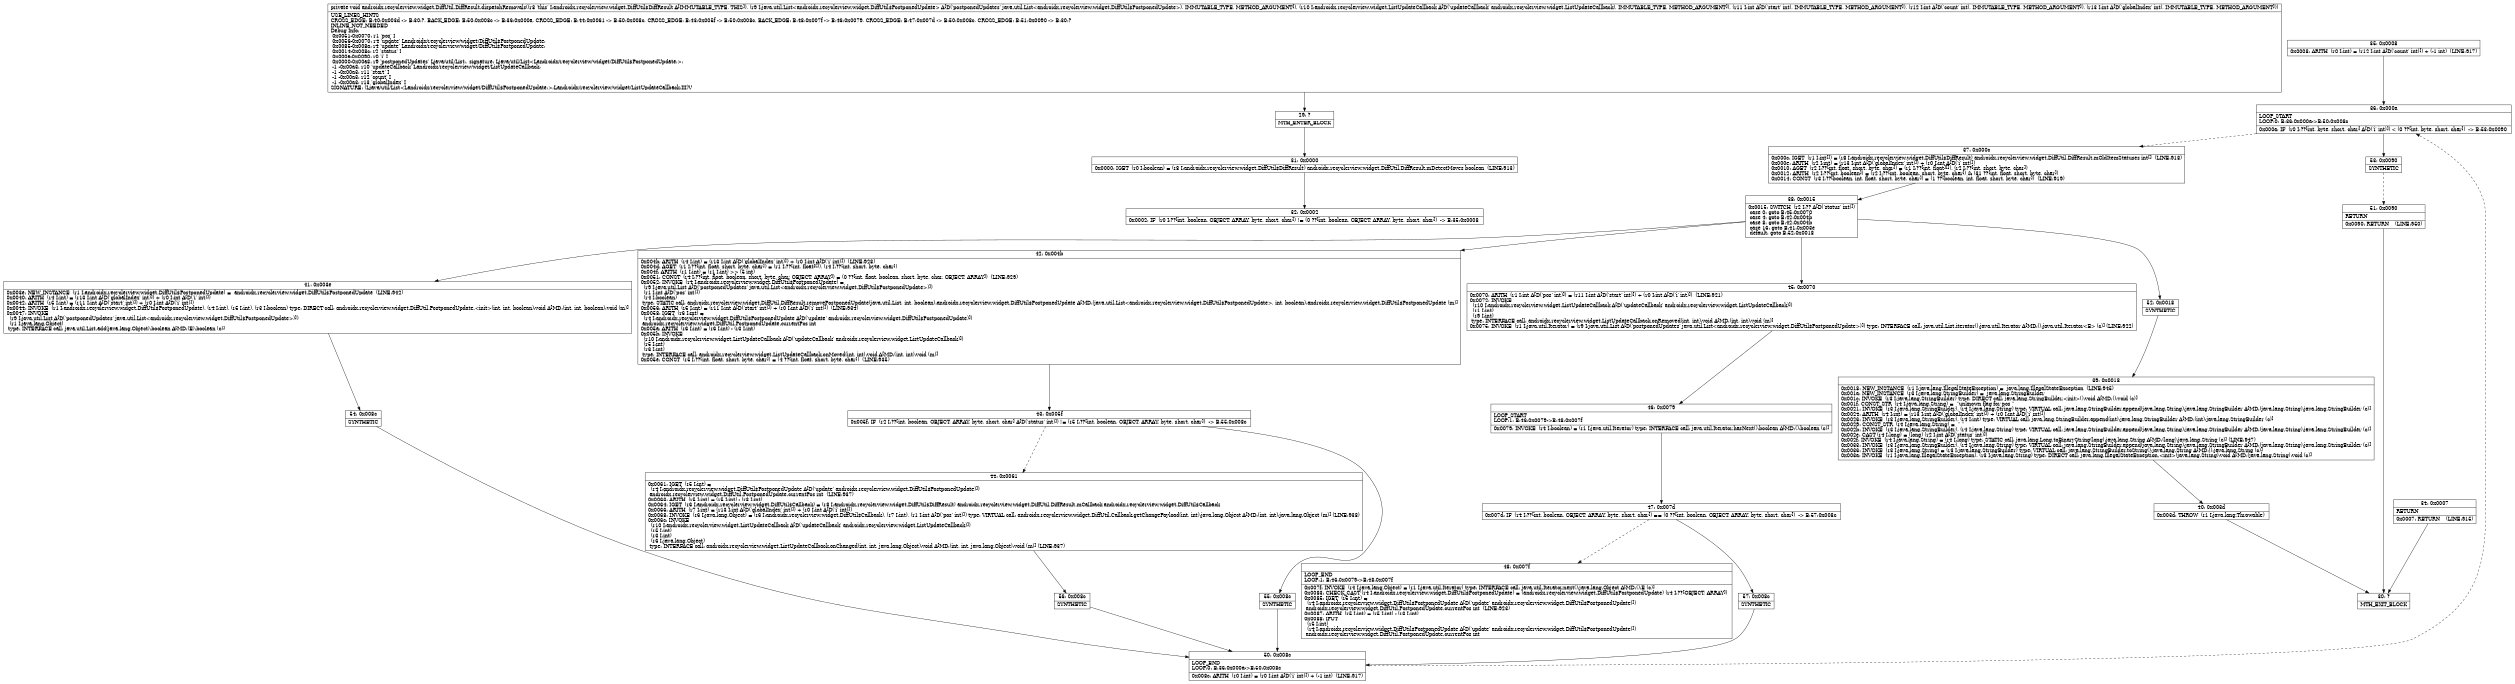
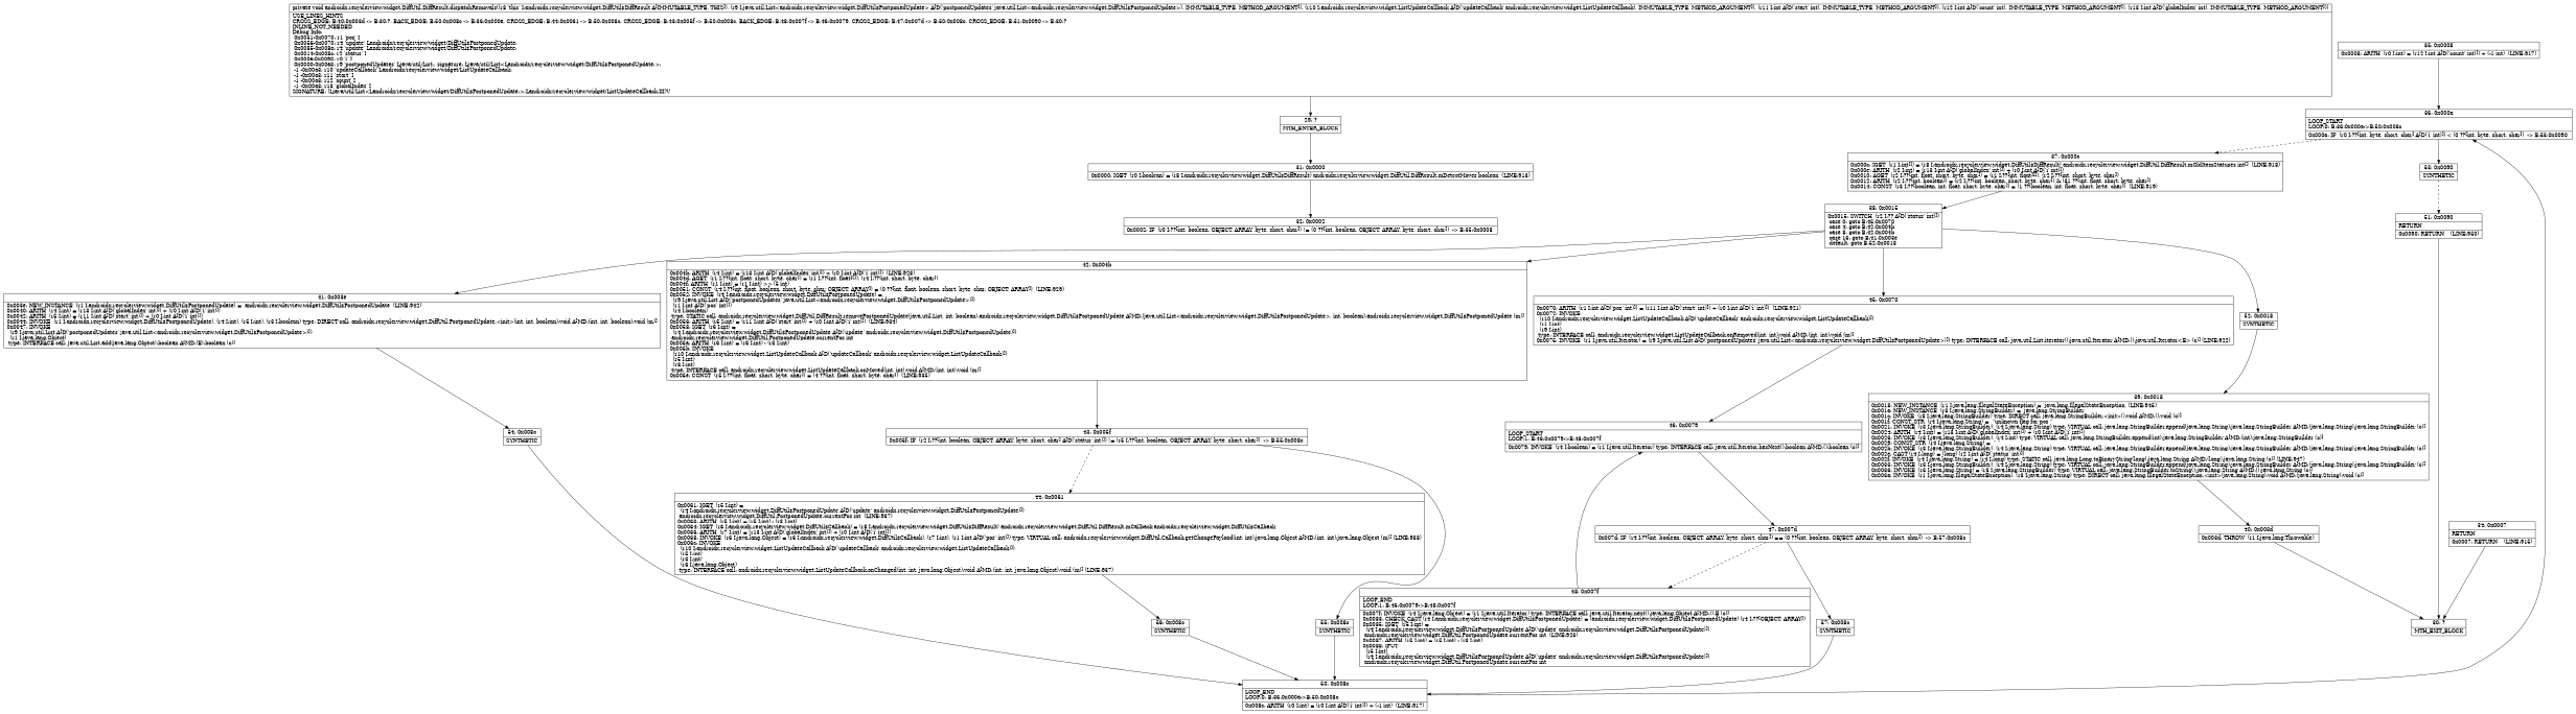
  digraph {
    node [shape=record]
    n1 [label="{29\:\ ?|MTH_ENTER_BLOCK\l}"]
    n2 [label="{31\:\ 0x0000|0x0000: IGET  (r0 I:boolean) = (r8 I:androidx.recyclerview.widget.DiffUtil$DiffResult) androidx.recyclerview.widget.DiffUtil.DiffResult.mDetectMoves boolean  (LINE:913)\l}"]
    n3 [label="{32\:\ 0x0002|0x0002: IF  (r0 I:??[int, boolean, OBJECT, ARRAY, byte, short, char]) != (0 ??[int, boolean, OBJECT, ARRAY, byte, short, char])  \-\> B:35:0x0008 \l}"]
    n4 [label="{35\:\ 0x0008|0x0008: ARITH  (r0 I:int) = (r12 I:int A[D('count' int)]) + (\-1 int)  (LINE:917)\l}"]
    n5 [label="{36\:\ 0x000a|LOOP_START\lLOOP:0: B:36:0x000a\-\>B:50:0x008c\l|0x000a: IF  (r0 I:??[int, byte, short, char] A[D('i' int)]) \< (0 ??[int, byte, short, char])  \-\> B:53:0x0090 \l}"]
    n6 [label="{34\:\ 0x0007|RETURN\l|0x0007: RETURN    (LINE:915)\l}"]
    n7 [label="{30\:\ ?|MTH_EXIT_BLOCK\l}"]
    n8 [label="{37\:\ 0x000c|0x000c: IGET  (r1 I:int[]) = (r8 I:androidx.recyclerview.widget.DiffUtil$DiffResult) androidx.recyclerview.widget.DiffUtil.DiffResult.mOldItemStatuses int[]  (LINE:918)\l0x000e: ARITH  (r2 I:int) = (r13 I:int A[D('globalIndex' int)]) + (r0 I:int A[D('i' int)]) \l0x0010: AGET  (r2 I:??[int, float, short, byte, char]) = (r1 I:??[int, float][]), (r2 I:??[int, short, byte, char]) \l0x0012: ARITH  (r2 I:??[int, boolean]) = (r2 I:??[int, boolean, short, byte, char]) & (31 ??[int, float, short, byte, char]) \l0x0014: CONST  (r3 I:??[boolean, int, float, short, byte, char]) = (1 ??[boolean, int, float, short, byte, char])  (LINE:919)\l}"]
    n9 [label="{53\:\ 0x0090|SYNTHETIC\l}"]
    n10 [label="{38\:\ 0x0015|0x0015: SWITCH  (r2 I:?? A[D('status' int)])\l case 0: goto B:45:0x0070\l case 4: goto B:42:0x004b\l case 8: goto B:42:0x004b\l case 16: goto B:41:0x003e\l default: goto B:52:0x0018 \l}"]
    n11 [label="{51\:\ 0x0090|RETURN\l|0x0090: RETURN    (LINE:950)\l}"]
    n12 [label="{41\:\ 0x003e|0x003e: NEW_INSTANCE  (r1 I:androidx.recyclerview.widget.DiffUtil$PostponedUpdate) =  androidx.recyclerview.widget.DiffUtil$PostponedUpdate  (LINE:942)\l0x0040: ARITH  (r4 I:int) = (r13 I:int A[D('globalIndex' int)]) + (r0 I:int A[D('i' int)]) \l0x0042: ARITH  (r5 I:int) = (r11 I:int A[D('start' int)]) + (r0 I:int A[D('i' int)]) \l0x0044: INVOKE  (r1 I:androidx.recyclerview.widget.DiffUtil$PostponedUpdate), (r4 I:int), (r5 I:int), (r3 I:boolean) type: DIRECT call: androidx.recyclerview.widget.DiffUtil.PostponedUpdate.\<init\>(int, int, boolean):void A[MD:(int, int, boolean):void (m)]\l0x0047: INVOKE  \l  (r9 I:java.util.List A[D('postponedUpdates' java.util.List\<androidx.recyclerview.widget.DiffUtil$PostponedUpdate\>)])\l  (r1 I:java.lang.Object)\l type: INTERFACE call: java.util.List.add(java.lang.Object):boolean A[MD:(E):boolean (c)]\l}"]
    n13 [label="{42\:\ 0x004b|0x004b: ARITH  (r4 I:int) = (r13 I:int A[D('globalIndex' int)]) + (r0 I:int A[D('i' int)])  (LINE:928)\l0x004d: AGET  (r1 I:??[int, float, short, byte, char]) = (r1 I:??[int, float][]), (r4 I:??[int, short, byte, char]) \l0x004f: ARITH  (r1 I:int) = (r1 I:int) \>\> (5 int) \l0x0051: CONST  (r4 I:??[int, float, boolean, short, byte, char, OBJECT, ARRAY]) = (0 ??[int, float, boolean, short, byte, char, OBJECT, ARRAY])  (LINE:929)\l0x0052: INVOKE  (r4 I:androidx.recyclerview.widget.DiffUtil$PostponedUpdate) = \l  (r9 I:java.util.List A[D('postponedUpdates' java.util.List\<androidx.recyclerview.widget.DiffUtil$PostponedUpdate\>)])\l  (r1 I:int A[D('pos' int)])\l  (r4 I:boolean)\l type: STATIC call: androidx.recyclerview.widget.DiffUtil.DiffResult.removePostponedUpdate(java.util.List, int, boolean):androidx.recyclerview.widget.DiffUtil$PostponedUpdate A[MD:(java.util.List\<androidx.recyclerview.widget.DiffUtil$PostponedUpdate\>, int, boolean):androidx.recyclerview.widget.DiffUtil$PostponedUpdate (m)]\l0x0056: ARITH  (r5 I:int) = (r11 I:int A[D('start' int)]) + (r0 I:int A[D('i' int)])  (LINE:934)\l0x0058: IGET  (r6 I:int) = \l  (r4 I:androidx.recyclerview.widget.DiffUtil$PostponedUpdate A[D('update' androidx.recyclerview.widget.DiffUtil$PostponedUpdate)])\l androidx.recyclerview.widget.DiffUtil.PostponedUpdate.currentPos int \l0x005a: ARITH  (r6 I:int) = (r6 I:int) \- (r3 I:int) \l0x005b: INVOKE  \l  (r10 I:androidx.recyclerview.widget.ListUpdateCallback A[D('updateCallback' androidx.recyclerview.widget.ListUpdateCallback)])\l  (r5 I:int)\l  (r6 I:int)\l type: INTERFACE call: androidx.recyclerview.widget.ListUpdateCallback.onMoved(int, int):void A[MD:(int, int):void (m)]\l0x005e: CONST  (r5 I:??[int, float, short, byte, char]) = (4 ??[int, float, short, byte, char])  (LINE:935)\l}"]
    n14 [label="{45\:\ 0x0070|0x0070: ARITH  (r1 I:int A[D('pos' int)]) = (r11 I:int A[D('start' int)]) + (r0 I:int A[D('i' int)])  (LINE:921)\l0x0072: INVOKE  \l  (r10 I:androidx.recyclerview.widget.ListUpdateCallback A[D('updateCallback' androidx.recyclerview.widget.ListUpdateCallback)])\l  (r1 I:int)\l  (r9 I:int)\l type: INTERFACE call: androidx.recyclerview.widget.ListUpdateCallback.onRemoved(int, int):void A[MD:(int, int):void (m)]\l0x0075: INVOKE  (r1 I:java.util.Iterator) = (r9 I:java.util.List A[D('postponedUpdates' java.util.List\<androidx.recyclerview.widget.DiffUtil$PostponedUpdate\>)]) type: INTERFACE call: java.util.List.iterator():java.util.Iterator A[MD:():java.util.Iterator\<E\> (c)] (LINE:922)\l}"]
    n15 [label="{52\:\ 0x0018|SYNTHETIC\l}"]
    n16 [label="{54\:\ 0x008c|SYNTHETIC\l}"]
    n17 [label="{43\:\ 0x005f|0x005f: IF  (r2 I:??[int, boolean, OBJECT, ARRAY, byte, short, char] A[D('status' int)]) != (r5 I:??[int, boolean, OBJECT, ARRAY, byte, short, char])  \-\> B:55:0x008c \l}"]
    n18 [label="{46\:\ 0x0079|LOOP_START\lLOOP:1: B:46:0x0079\-\>B:48:0x007f\l|0x0079: INVOKE  (r4 I:boolean) = (r1 I:java.util.Iterator) type: INTERFACE call: java.util.Iterator.hasNext():boolean A[MD:():boolean (c)]\l}"]
    n19 [label="{39\:\ 0x0018|0x0018: NEW_INSTANCE  (r1 I:java.lang.IllegalStateException) =  java.lang.IllegalStateException  (LINE:945)\l0x001a: NEW_INSTANCE  (r3 I:java.lang.StringBuilder) =  java.lang.StringBuilder \l0x001c: INVOKE  (r3 I:java.lang.StringBuilder) type: DIRECT call: java.lang.StringBuilder.\<init\>():void A[MD:():void (c)]\l0x001f: CONST_STR  (r4 I:java.lang.String) =  \"unknown flag for pos \" \l0x0021: INVOKE  (r3 I:java.lang.StringBuilder), (r4 I:java.lang.String) type: VIRTUAL call: java.lang.StringBuilder.append(java.lang.String):java.lang.StringBuilder A[MD:(java.lang.String):java.lang.StringBuilder (c)]\l0x0024: ARITH  (r4 I:int) = (r13 I:int A[D('globalIndex' int)]) + (r0 I:int A[D('i' int)]) \l0x0026: INVOKE  (r3 I:java.lang.StringBuilder), (r4 I:int) type: VIRTUAL call: java.lang.StringBuilder.append(int):java.lang.StringBuilder A[MD:(int):java.lang.StringBuilder (c)]\l0x0029: CONST_STR  (r4 I:java.lang.String) =  \" \" \l0x002b: INVOKE  (r3 I:java.lang.StringBuilder), (r4 I:java.lang.String) type: VIRTUAL call: java.lang.StringBuilder.append(java.lang.String):java.lang.StringBuilder A[MD:(java.lang.String):java.lang.StringBuilder (c)]\l0x002e: CAST (r4 I:long) = (long) (r2 I:int A[D('status' int)]) \l0x002f: INVOKE  (r4 I:java.lang.String) = (r4 I:long) type: STATIC call: java.lang.Long.toBinaryString(long):java.lang.String A[MD:(long):java.lang.String (c)] (LINE:947)\l0x0033: INVOKE  (r3 I:java.lang.StringBuilder), (r4 I:java.lang.String) type: VIRTUAL call: java.lang.StringBuilder.append(java.lang.String):java.lang.StringBuilder A[MD:(java.lang.String):java.lang.StringBuilder (c)]\l0x0036: INVOKE  (r3 I:java.lang.String) = (r3 I:java.lang.StringBuilder) type: VIRTUAL call: java.lang.StringBuilder.toString():java.lang.String A[MD:():java.lang.String (c)]\l0x003a: INVOKE  (r1 I:java.lang.IllegalStateException), (r3 I:java.lang.String) type: DIRECT call: java.lang.IllegalStateException.\<init\>(java.lang.String):void A[MD:(java.lang.String):void (c)]\l}"]
    n20 [label="{50\:\ 0x008c|LOOP_END\lLOOP:0: B:36:0x000a\-\>B:50:0x008c\l|0x008c: ARITH  (r0 I:int) = (r0 I:int A[D('i' int)]) + (\-1 int)  (LINE:917)\l}"]
    n21 [label="{44\:\ 0x0061|0x0061: IGET  (r5 I:int) = \l  (r4 I:androidx.recyclerview.widget.DiffUtil$PostponedUpdate A[D('update' androidx.recyclerview.widget.DiffUtil$PostponedUpdate)])\l androidx.recyclerview.widget.DiffUtil.PostponedUpdate.currentPos int  (LINE:937)\l0x0063: ARITH  (r5 I:int) = (r5 I:int) \- (r3 I:int) \l0x0064: IGET  (r6 I:androidx.recyclerview.widget.DiffUtil$Callback) = (r8 I:androidx.recyclerview.widget.DiffUtil$DiffResult) androidx.recyclerview.widget.DiffUtil.DiffResult.mCallback androidx.recyclerview.widget.DiffUtil$Callback \l0x0066: ARITH  (r7 I:int) = (r13 I:int A[D('globalIndex' int)]) + (r0 I:int A[D('i' int)]) \l0x0068: INVOKE  (r6 I:java.lang.Object) = (r6 I:androidx.recyclerview.widget.DiffUtil$Callback), (r7 I:int), (r1 I:int A[D('pos' int)]) type: VIRTUAL call: androidx.recyclerview.widget.DiffUtil.Callback.getChangePayload(int, int):java.lang.Object A[MD:(int, int):java.lang.Object (m)] (LINE:938)\l0x006c: INVOKE  \l  (r10 I:androidx.recyclerview.widget.ListUpdateCallback A[D('updateCallback' androidx.recyclerview.widget.ListUpdateCallback)])\l  (r5 I:int)\l  (r3 I:int)\l  (r6 I:java.lang.Object)\l type: INTERFACE call: androidx.recyclerview.widget.ListUpdateCallback.onChanged(int, int, java.lang.Object):void A[MD:(int, int, java.lang.Object):void (m)] (LINE:937)\l}"]
    n22 [label="{55\:\ 0x008c|SYNTHETIC\l}"]
    n23 [label="{56\:\ 0x008c|SYNTHETIC\l}"]
    n24 [label="{47\:\ 0x007d|0x007d: IF  (r4 I:??[int, boolean, OBJECT, ARRAY, byte, short, char]) == (0 ??[int, boolean, OBJECT, ARRAY, byte, short, char])  \-\> B:57:0x008c \l}"]
    n25 [label="{48\:\ 0x007f|LOOP_END\lLOOP:1: B:46:0x0079\-\>B:48:0x007f\l|0x007f: INVOKE  (r4 I:java.lang.Object) = (r1 I:java.util.Iterator) type: INTERFACE call: java.util.Iterator.next():java.lang.Object A[MD:():E (c)]\l0x0083: CHECK_CAST (r4 I:androidx.recyclerview.widget.DiffUtil$PostponedUpdate) = (androidx.recyclerview.widget.DiffUtil$PostponedUpdate) (r4 I:??[OBJECT, ARRAY]) \l0x0085: IGET  (r5 I:int) = \l  (r4 I:androidx.recyclerview.widget.DiffUtil$PostponedUpdate A[D('update' androidx.recyclerview.widget.DiffUtil$PostponedUpdate)])\l androidx.recyclerview.widget.DiffUtil.PostponedUpdate.currentPos int  (LINE:923)\l0x0087: ARITH  (r5 I:int) = (r5 I:int) \- (r3 I:int) \l0x0088: IPUT  \l  (r5 I:int)\l  (r4 I:androidx.recyclerview.widget.DiffUtil$PostponedUpdate A[D('update' androidx.recyclerview.widget.DiffUtil$PostponedUpdate)])\l androidx.recyclerview.widget.DiffUtil.PostponedUpdate.currentPos int \l}"]
    n26 [label="{57\:\ 0x008c|SYNTHETIC\l}"]
    n27 [label="{40\:\ 0x003d|0x003d: THROW  (r1 I:java.lang.Throwable) \l}"]
    n28 [label="{private void androidx.recyclerview.widget.DiffUtil.DiffResult.dispatchRemovals((r8 'this' I:androidx.recyclerview.widget.DiffUtil$DiffResult A[IMMUTABLE_TYPE, THIS]), (r9 I:java.util.List\<androidx.recyclerview.widget.DiffUtil$PostponedUpdate\> A[D('postponedUpdates' java.util.List\<androidx.recyclerview.widget.DiffUtil$PostponedUpdate\>), IMMUTABLE_TYPE, METHOD_ARGUMENT]), (r10 I:androidx.recyclerview.widget.ListUpdateCallback A[D('updateCallback' androidx.recyclerview.widget.ListUpdateCallback), IMMUTABLE_TYPE, METHOD_ARGUMENT]), (r11 I:int A[D('start' int), IMMUTABLE_TYPE, METHOD_ARGUMENT]), (r12 I:int A[D('count' int), IMMUTABLE_TYPE, METHOD_ARGUMENT]), (r13 I:int A[D('globalIndex' int), IMMUTABLE_TYPE, METHOD_ARGUMENT]))  | USE_LINES_HINTS\lCROSS_EDGE: B:40:0x003d \-\> B:30:?, BACK_EDGE: B:50:0x008c \-\> B:36:0x000a, CROSS_EDGE: B:44:0x0061 \-\> B:50:0x008c, CROSS_EDGE: B:43:0x005f \-\> B:50:0x008c, BACK_EDGE: B:48:0x007f \-\> B:46:0x0079, CROSS_EDGE: B:47:0x007d \-\> B:50:0x008c, CROSS_EDGE: B:51:0x0090 \-\> B:30:?\lINLINE_NOT_NEEDED\lDebug Info:\l  0x0051\-0x0070: r1 'pos' I\l  0x0056\-0x0070: r4 'update' Landroidx\/recyclerview\/widget\/DiffUtil$PostponedUpdate;\l  0x0085\-0x008a: r4 'update' Landroidx\/recyclerview\/widget\/DiffUtil$PostponedUpdate;\l  0x0014\-0x008c: r2 'status' I\l  0x000a\-0x0090: r0 'i' I\l  0x0000\-0x00a3: r9 'postponedUpdates' Ljava\/util\/List;, signature: Ljava\/util\/List\<Landroidx\/recyclerview\/widget\/DiffUtil$PostponedUpdate;\>;\l  \-1 \-0x00a3: r10 'updateCallback' Landroidx\/recyclerview\/widget\/ListUpdateCallback;\l  \-1 \-0x00a3: r11 'start' I\l  \-1 \-0x00a3: r12 'count' I\l  \-1 \-0x00a3: r13 'globalIndex' I\lSIGNATURE: (Ljava\/util\/List\<Landroidx\/recyclerview\/widget\/DiffUtil$PostponedUpdate;\>;Landroidx\/recyclerview\/widget\/ListUpdateCallback;III)V\l}"]
    n1 -> n2
    n2 -> n3
    n4 -> n5
    n5 -> n8 [style=dashed]
    n5 -> n9
    n6 -> n7
    n8 -> n10
    n9 -> n11 [style=dashed]
    n10 -> n12
    n10 -> n13
    n10 -> n14
    n10 -> n15
    n11 -> n7
    n12 -> n16
    n13 -> n17
    n14 -> n18
    n15 -> n19
    n16 -> n20
    n17 -> n21 [style=dashed]
    n17 -> n22
    n18 -> n24
    n19 -> n27
-   n20 -> n5 [style=dashed]
+   n20 -> n5
    n21 -> n23
    n22 -> n20
    n23 -> n20
    n24 -> n25 [style=dashed]
    n24 -> n26
+   n25 -> n18
    n26 -> n20
    n27 -> n7
    n28 -> n1
  }
